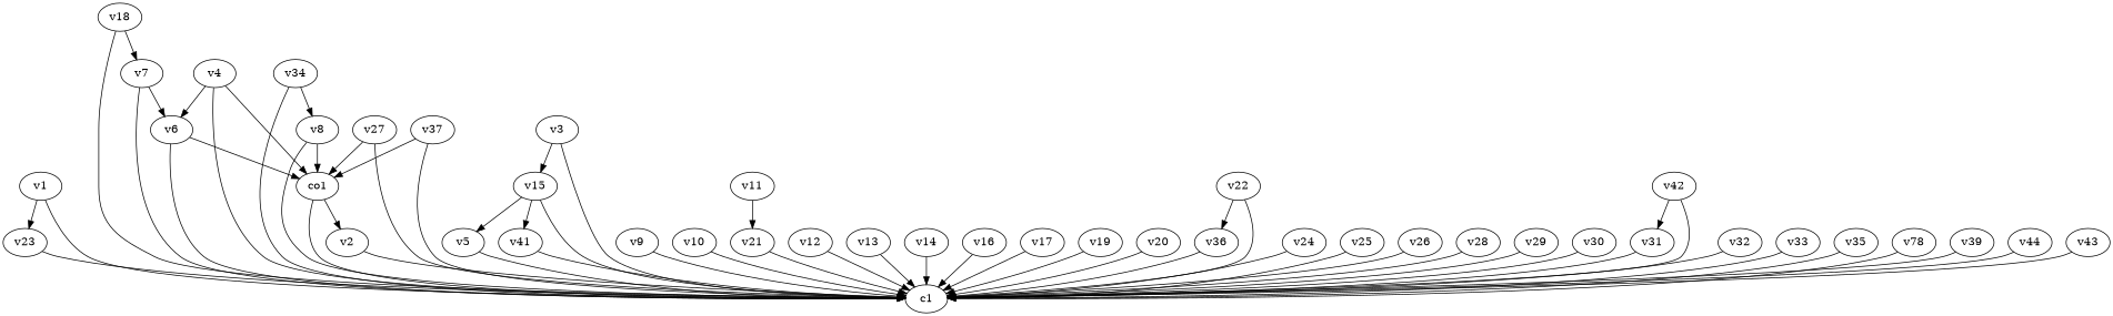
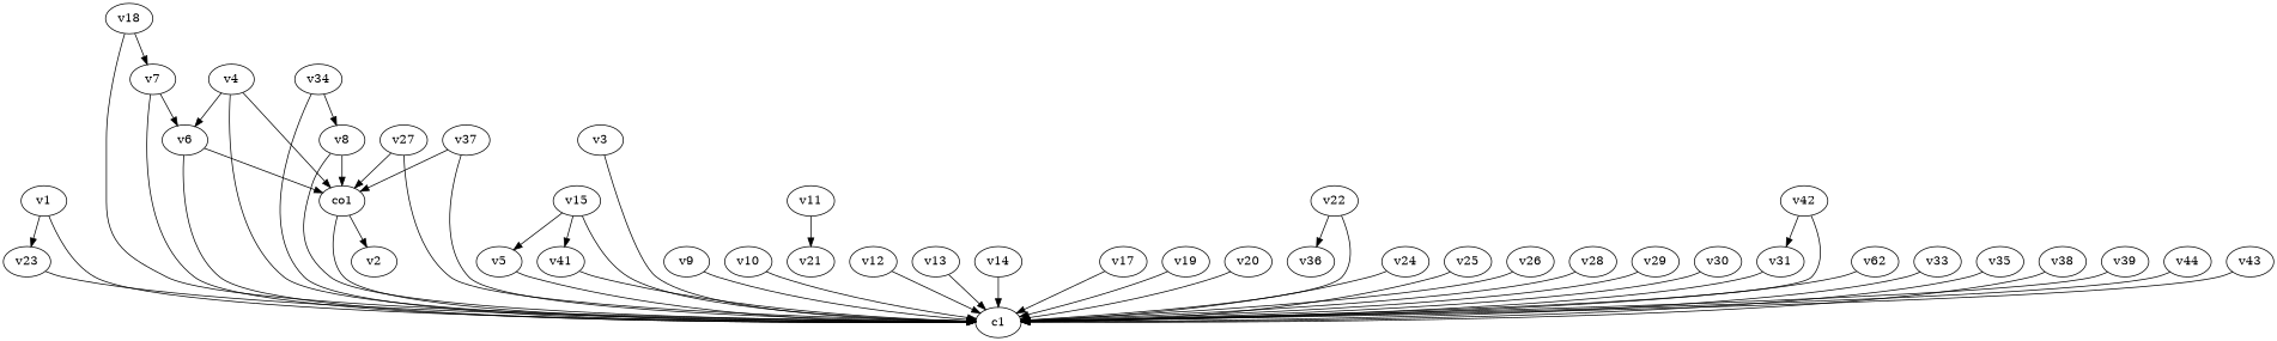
  strict digraph {
    edge [weight=1]
    v1
    c1
    v23
    v2
    v3
    v15
    v5
    v41
    v4
    v6
    co1
    v7
    v8
    v9
    v10
    v11
    v21
    v12
    v13
    v14
-   v16
    v17
    v18
    v19
    v20
    v22
    v36
    v24
    v25
    v26
    v27
    v28
    v29
    v30
    v31
-   v32
+   v32 [label=v62]
    v33
    v34
    v35
    v37
-   v38 [label=v78]
+   v38
    v39
    n43 [label=v44]
    v42
    v43
    v1 -> c1
    v1 -> v23
    v23 -> c1
-   v2 -> c1
    v3 -> c1
-   v3 -> v15
    v15 -> c1
    v15 -> v5
    v15 -> v41
    v5 -> c1
    v41 -> c1
    v4 -> c1
    v4 -> v6
    v4 -> co1
    v6 -> c1
    v6 -> co1
    co1 -> c1
    co1 -> v2
    v7 -> c1
    v7 -> v6
    v8 -> c1
    v8 -> co1
    v9 -> c1
    v10 -> c1
    v11 -> v21
-   v21 -> c1
    v12 -> c1
    v13 -> c1
    v14 -> c1
-   v16 -> c1
    v17 -> c1
    v18 -> c1
    v18 -> v7
    v19 -> c1
    v20 -> c1
    v22 -> c1
    v22 -> v36
-   v36 -> c1
    v24 -> c1
    v25 -> c1
    v26 -> c1
    v27 -> c1
    v27 -> co1
    v28 -> c1
    v29 -> c1
    v30 -> c1
    v31 -> c1
    v32 -> c1
    v33 -> c1
    v34 -> c1
    v34 -> v8
    v35 -> c1
    v37 -> c1
    v37 -> co1
    v38 -> c1
    v39 -> c1
    n43 -> c1
    v42 -> c1
    v42 -> v31
    v43 -> c1
  }
